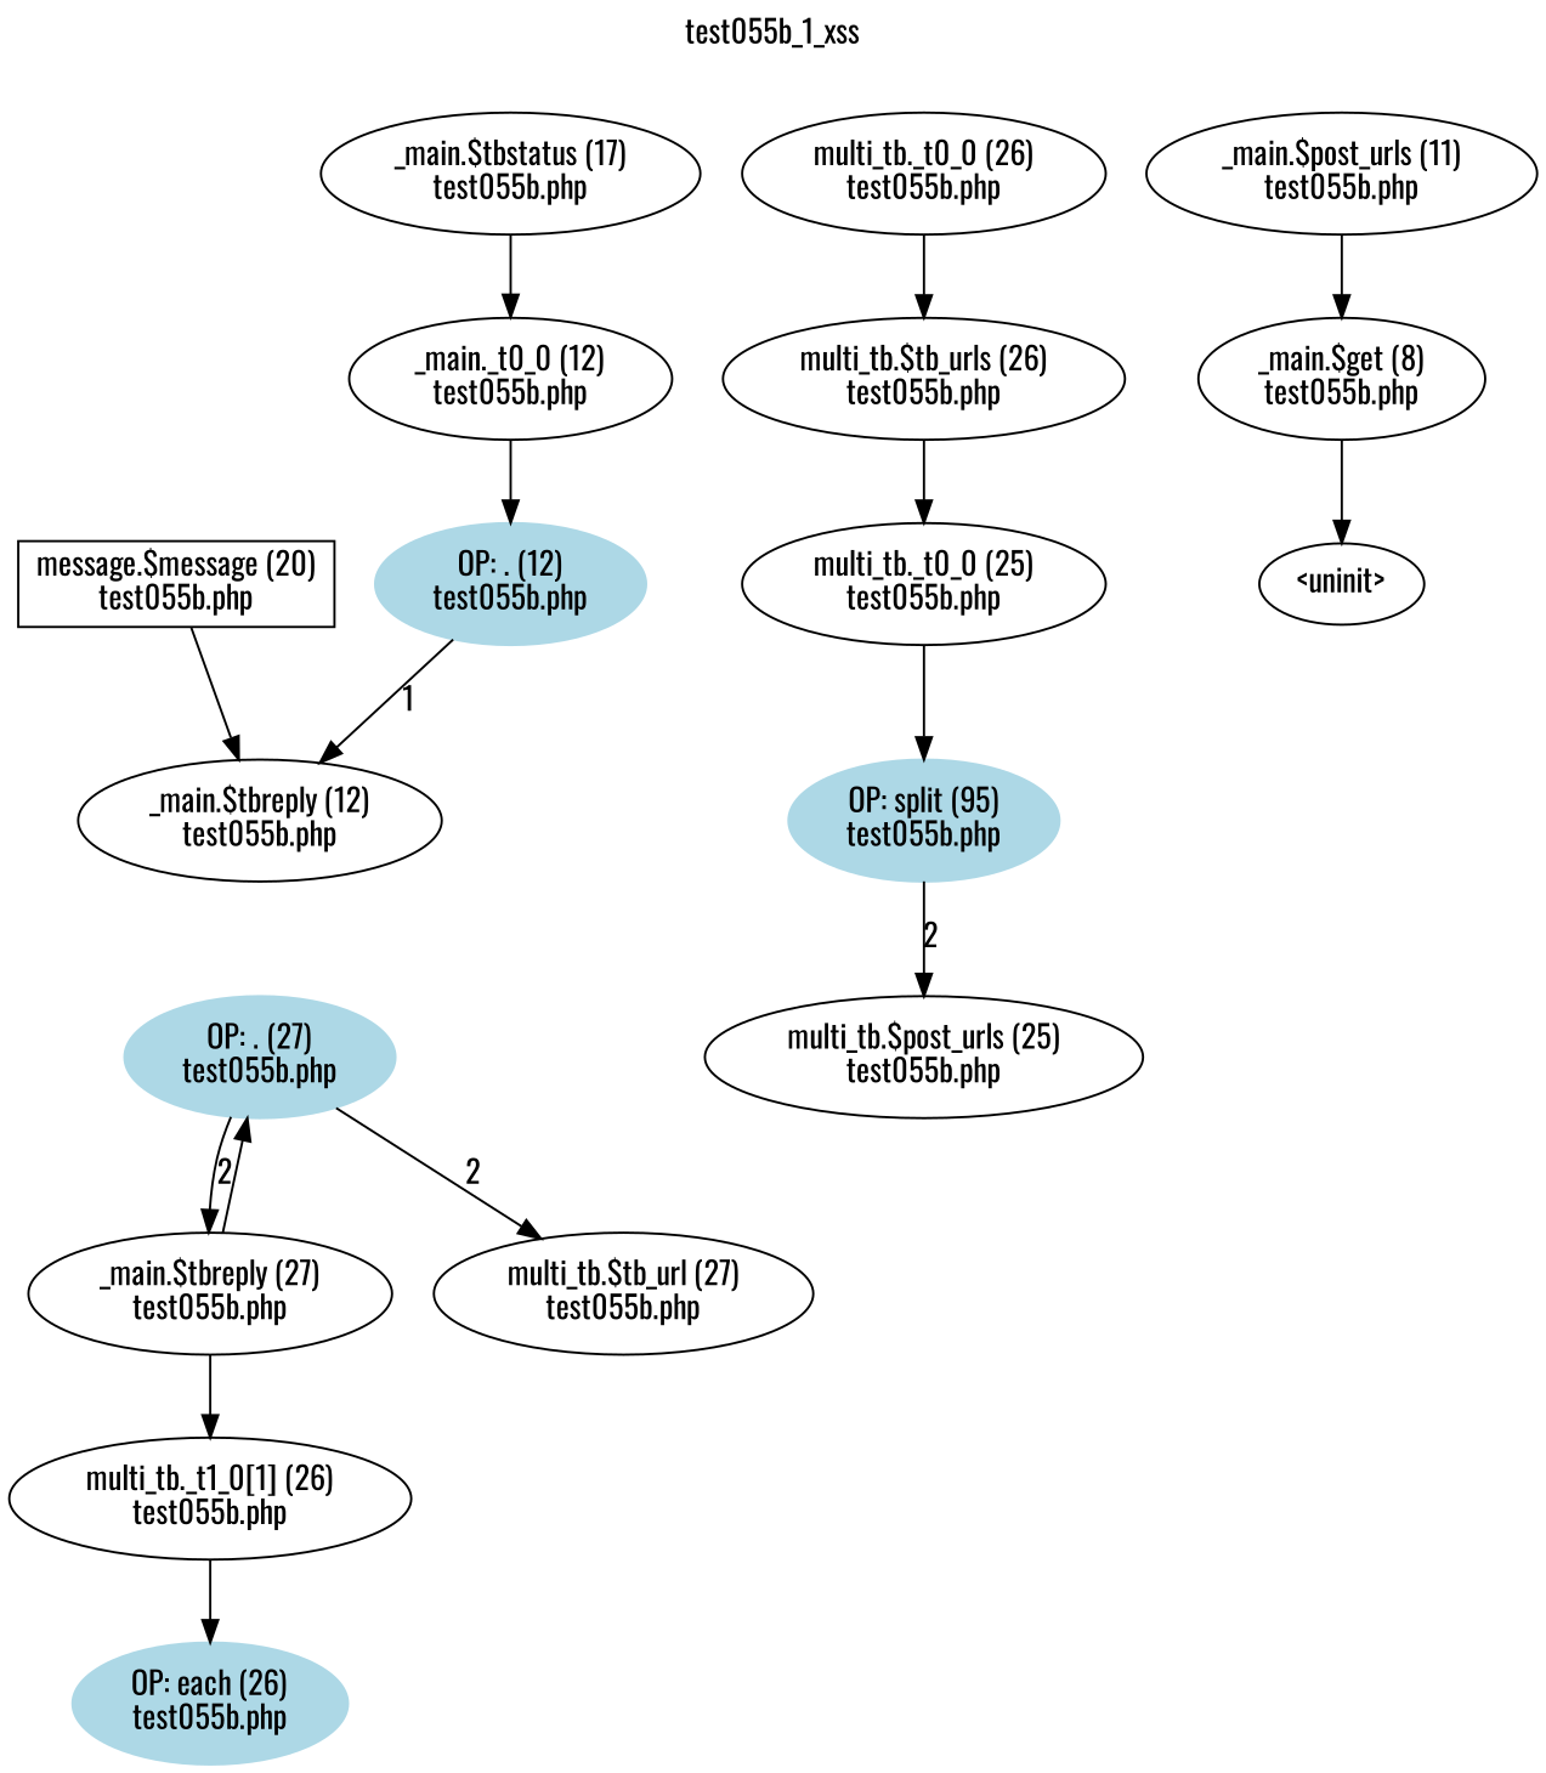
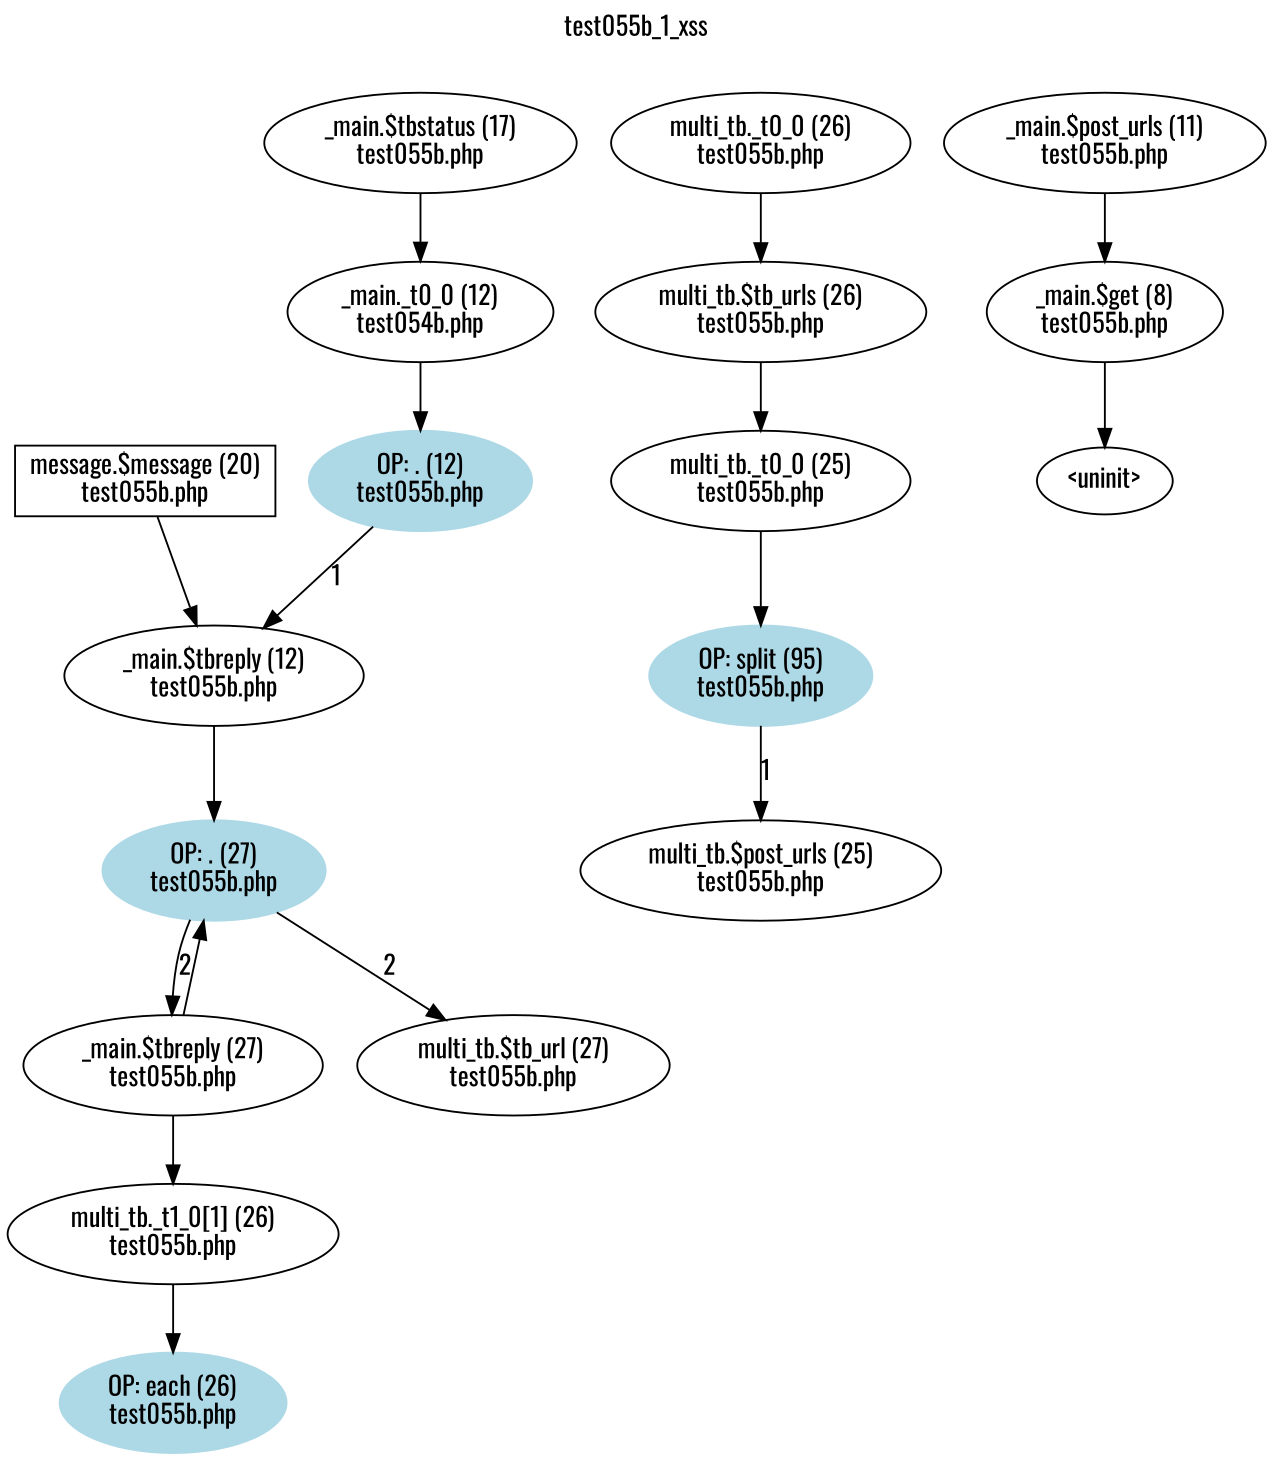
  digraph {
    fontname=Oswald
    label=test055b_1_xss
    labelloc=t
    node [fontname=Oswald shape=ellipse]
    edge [fontname=Oswald]
    n1 [label="message.$message (20)\ntest055b.php" shape=box]
    n2 [label="_main.$tbreply (12)\ntest055b.php"]
    n3 [label="_main.$tbstatus (17)\ntest055b.php"]
-   n4 [label="_main._t0_0 (12)\ntest055b.php"]
+   n4 [label="_main._t0_0 (12)\ntest054b.php"]
    n5 [color=lightblue label="OP: . (12)\ntest055b.php" style=filled]
    n6 [color=lightblue label="OP: . (27)\ntest055b.php" style=filled]
    n7 [label="_main.$tbreply (27)\ntest055b.php"]
    n8 [label="multi_tb.$tb_url (27)\ntest055b.php"]
    n9 [label="multi_tb._t1_0[1] (26)\ntest055b.php"]
    n10 [color=lightblue label="OP: each (26)\ntest055b.php" style=filled]
    n11 [label="multi_tb._t0_0 (26)\ntest055b.php"]
    n12 [label="multi_tb.$tb_urls (26)\ntest055b.php"]
    n13 [label="multi_tb._t0_0 (25)\ntest055b.php"]
    n14 [color=lightblue label="OP: split (95)\ntest055b.php" style=filled]
    n15 [label="multi_tb.$post_urls (25)\ntest055b.php"]
    n16 [label="_main.$post_urls (11)\ntest055b.php"]
    n17 [label="_main.$get (8)\ntest055b.php"]
    n18 [label="<uninit>"]
    n1 -> n2
+   n2 -> n6
    n3 -> n4
    n4 -> n5
    n5 -> n2 [label=1]
    n6 -> n7 [label=2]
    n6 -> n8 [label=2]
    n7 -> n6
    n7 -> n9
    n9 -> n10
    n11 -> n12
    n12 -> n13
    n13 -> n14
-   n14 -> n15 [label=2]
+   n14 -> n15 [label=1]
    n16 -> n17
    n17 -> n18
  }
